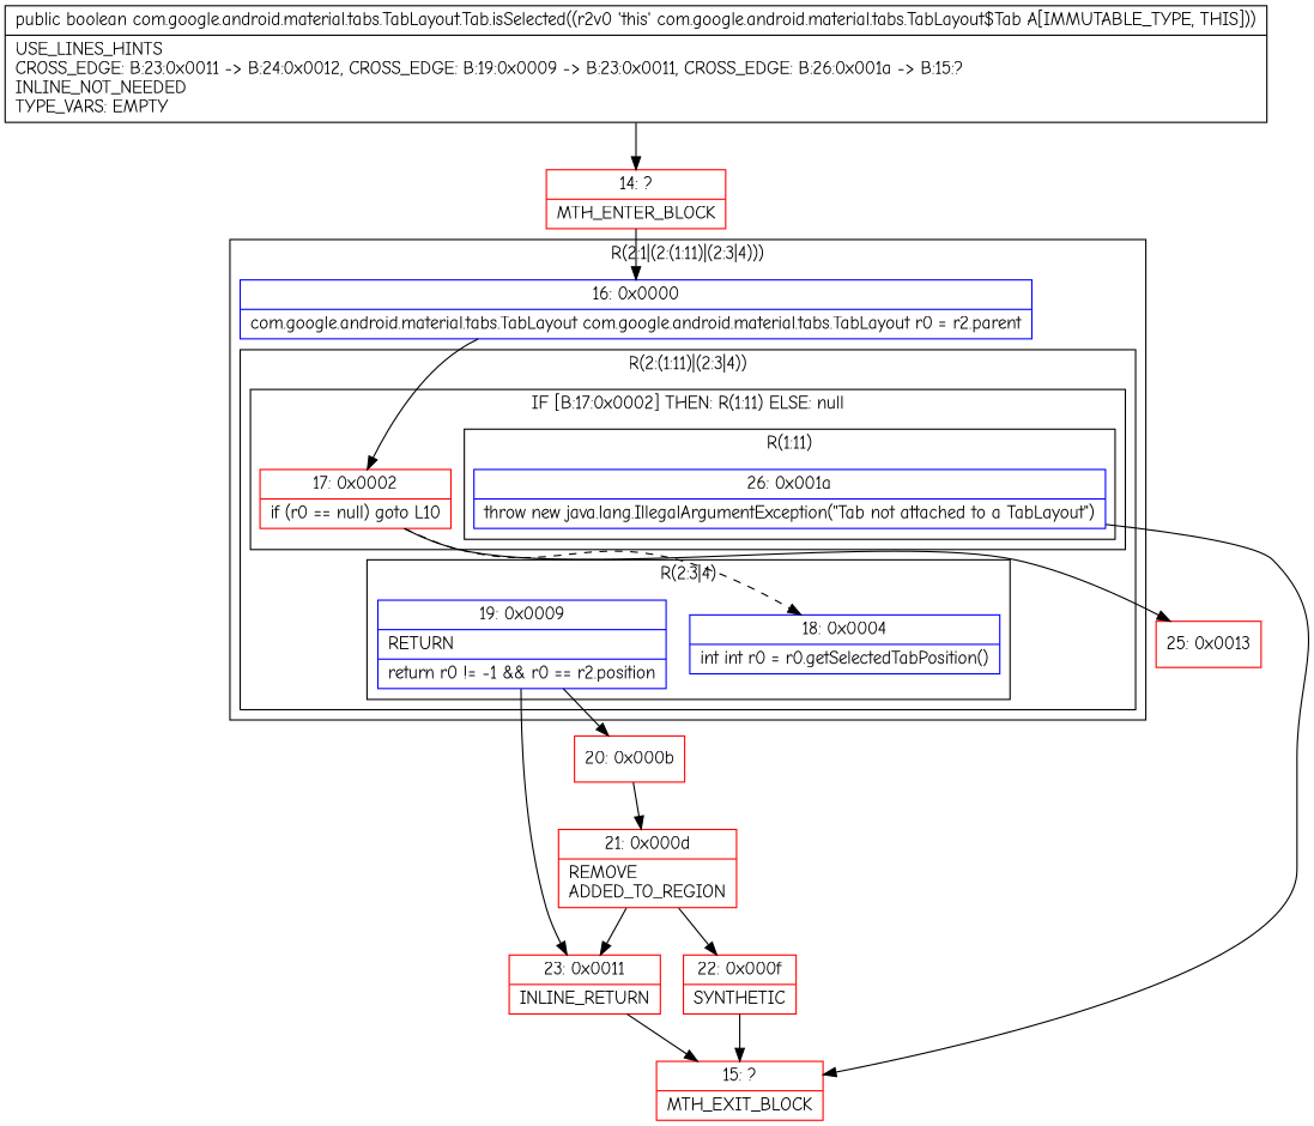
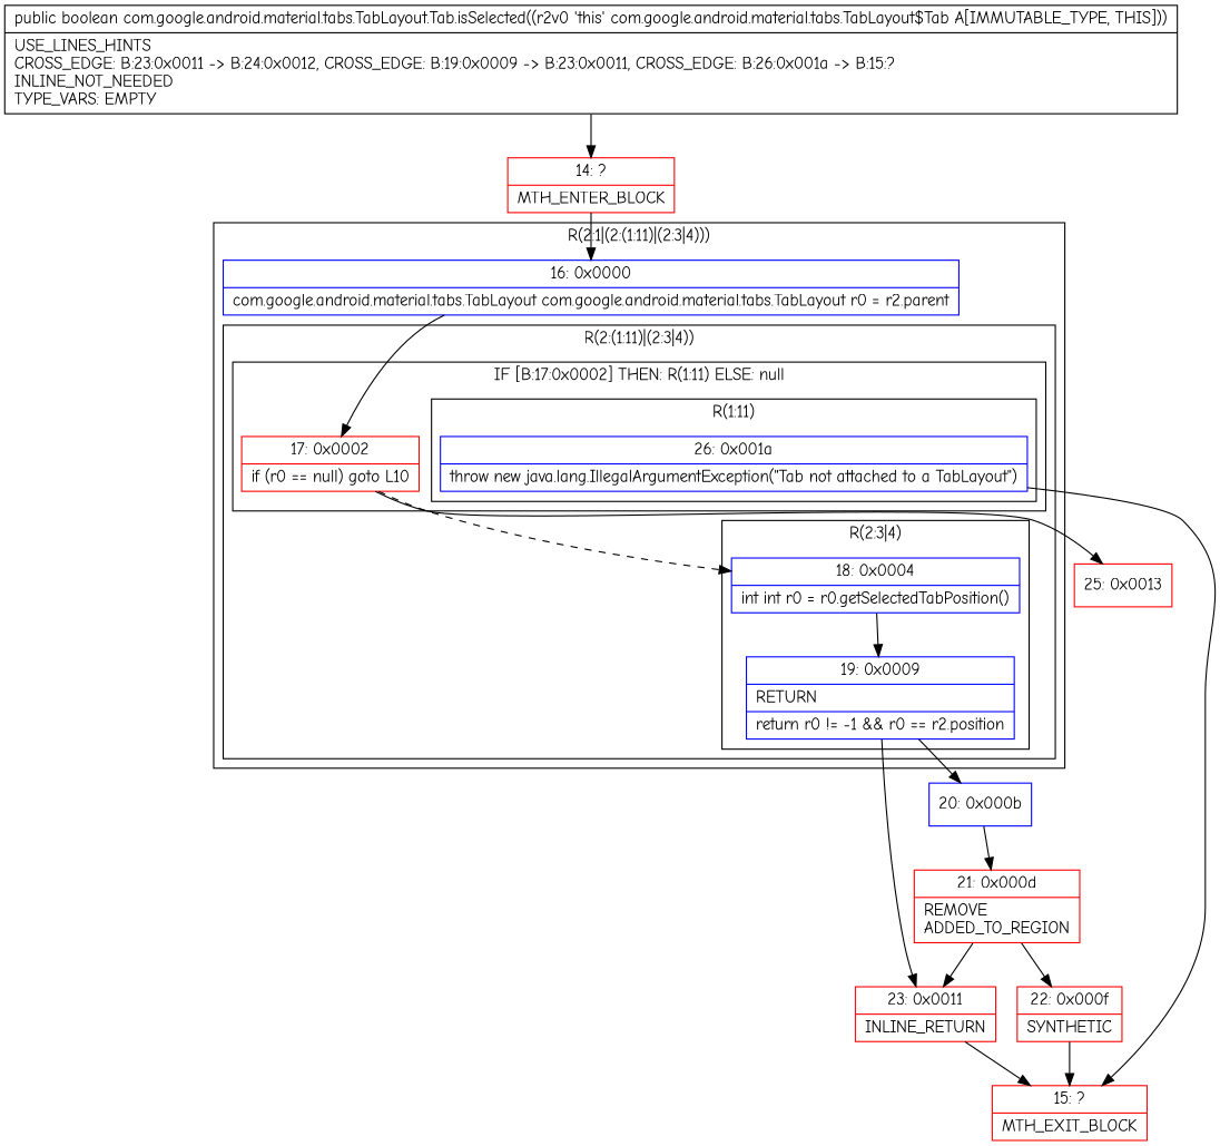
  digraph {
    fontname="Comic Neue"
    node [color=red fontname="Comic Neue" shape=record]
    edge [fontname="Comic Neue"]
    n1 [color=blue label="{26\:\ 0x001a|throw new java.lang.IllegalArgumentException(\"Tab not attached to a TabLayout\")\l}"]
    n2 [label="{17\:\ 0x0002|if (r0 == null) goto L10\l}"]
    n3 [color=blue label="{18\:\ 0x0004|int int r0 = r0.getSelectedTabPosition()\l}"]
    n4 [color=blue label="{19\:\ 0x0009|RETURN\l|return r0 != \-1 && r0 == r2.position\l}"]
    n5 [color=blue label="{16\:\ 0x0000|com.google.android.material.tabs.TabLayout com.google.android.material.tabs.TabLayout r0 = r2.parent\l}"]
    n6 [label="{15\:\ ?|MTH_EXIT_BLOCK\l}"]
    n7 [label="{25\:\ 0x0013}"]
-   n8 [label="{20\:\ 0x000b}"]
+   n8 [color=blue label="{20\:\ 0x000b}"]
    n9 [label="{23\:\ 0x0011|INLINE_RETURN\l}"]
    n10 [label="{21\:\ 0x000d|REMOVE\lADDED_TO_REGION\l}"]
    n11 [label="{14\:\ ?|MTH_ENTER_BLOCK\l}"]
    n12 [label="{22\:\ 0x000f|SYNTHETIC\l}"]
    n13 [label="{public boolean com.google.android.material.tabs.TabLayout.Tab.isSelected((r2v0 'this' com.google.android.material.tabs.TabLayout$Tab A[IMMUTABLE_TYPE, THIS]))  | USE_LINES_HINTS\lCROSS_EDGE: B:23:0x0011 \-\> B:24:0x0012, CROSS_EDGE: B:19:0x0009 \-\> B:23:0x0011, CROSS_EDGE: B:26:0x001a \-\> B:15:?\lINLINE_NOT_NEEDED\lTYPE_VARS: EMPTY\l}" color=""]
    subgraph cluster_1 {
      label="R(2:1|(2:(1:11)|(2:3|4)))"
      n5
      subgraph cluster_2 {
        label="R(2:(1:11)|(2:3|4))"
        subgraph cluster_3 {
          label="IF [B:17:0x0002] THEN: R(1:11) ELSE: null"
          n2
          subgraph cluster_4 {
            label="R(1:11)"
            n1
          }
        }
        subgraph cluster_5 {
          label="R(2:3|4)"
          n3
          n4
        }
      }
    }
    n1 -> n6
    n2 -> n3 [style=dashed]
    n2 -> n7
+   n3 -> n4
    n4 -> n8
    n4 -> n9
    n5 -> n2
    n8 -> n10
    n9 -> n6
    n10 -> n9
    n10 -> n12
    n11 -> n5
    n12 -> n6
    n13 -> n11
  }
